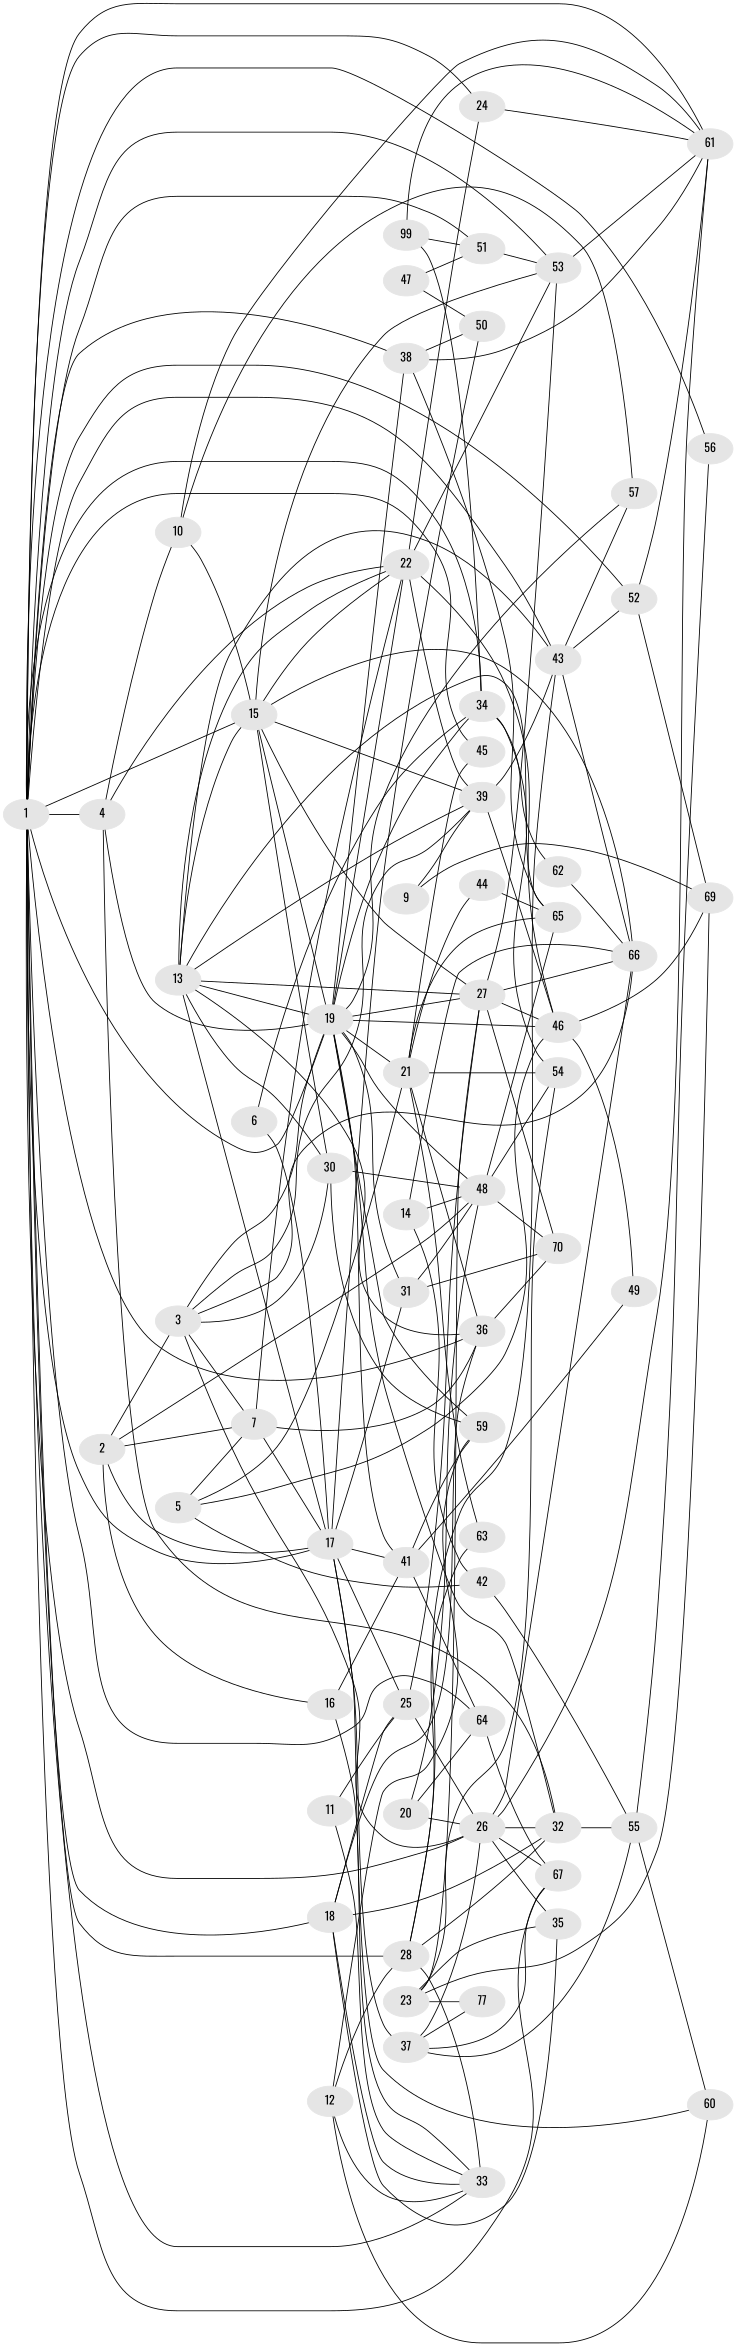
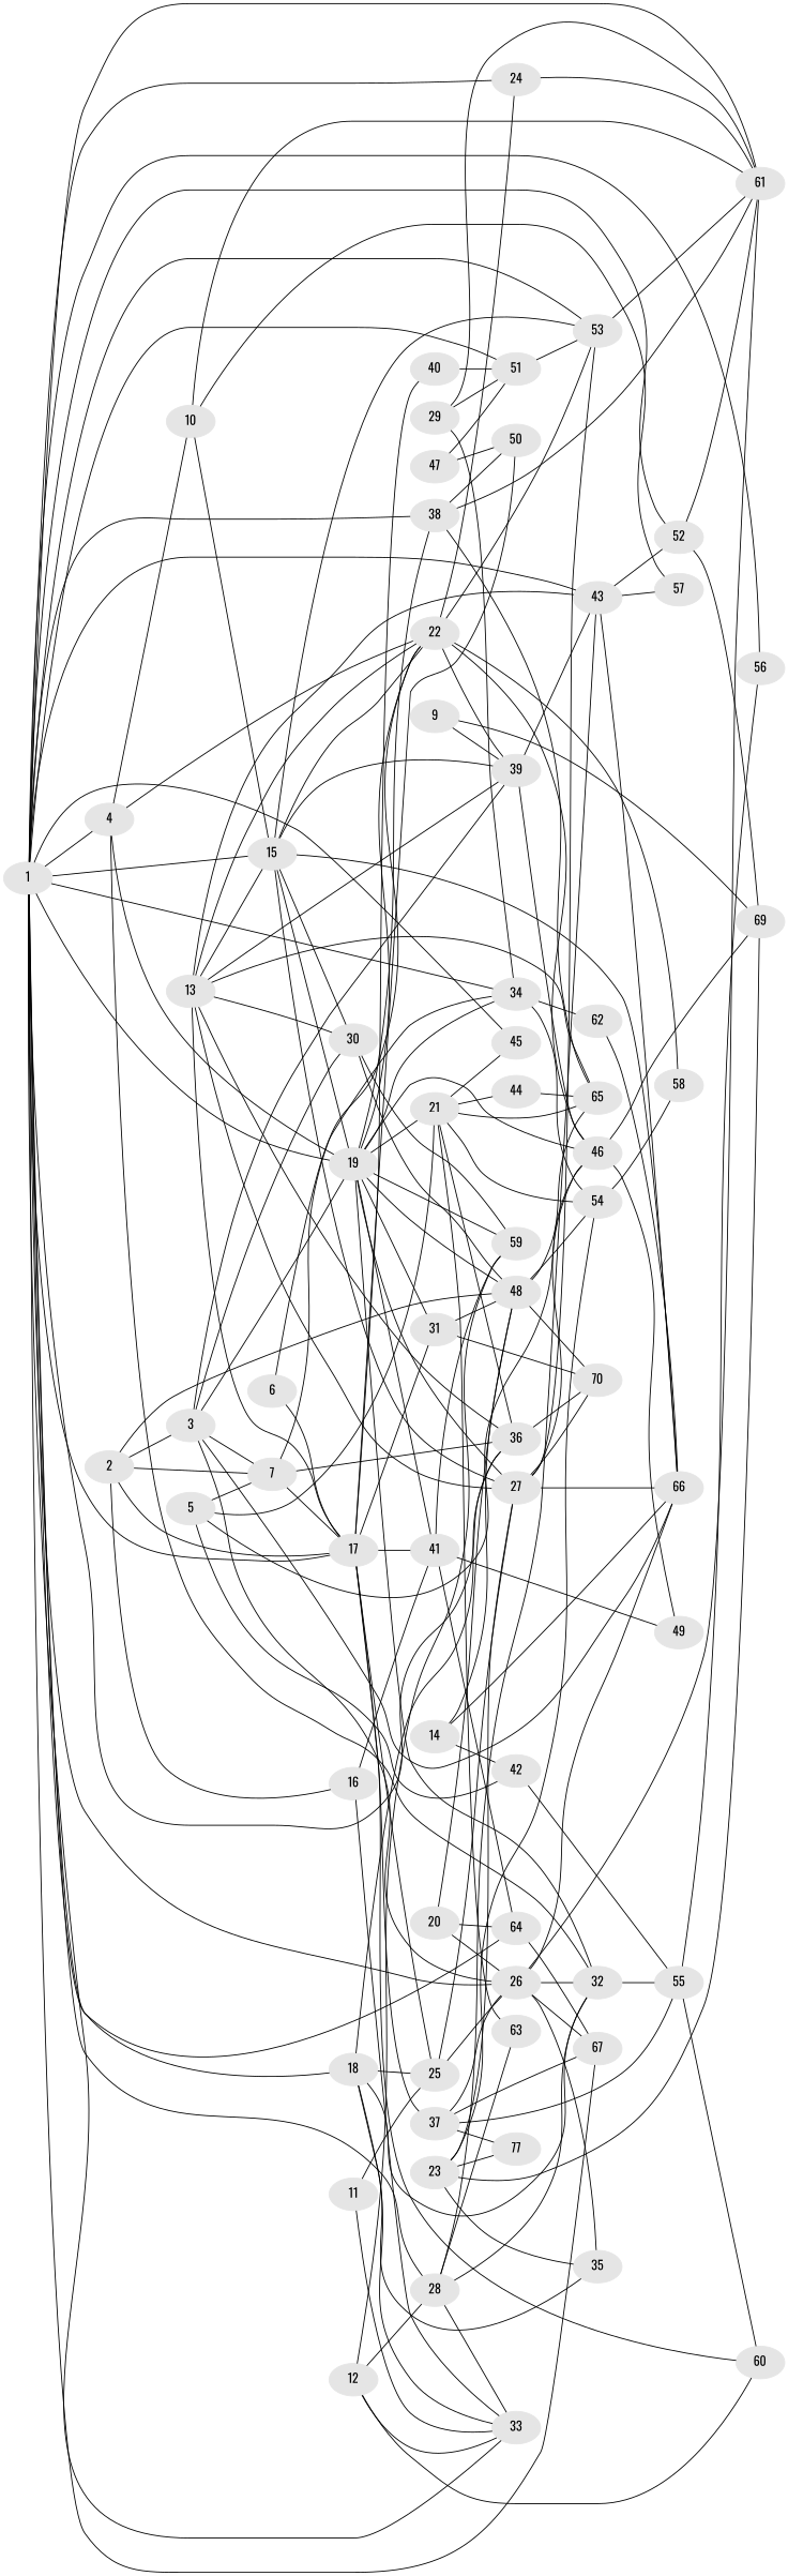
  graph {
    fontname=Oswald
    rankdir=LR
    node [color=gray90 fontname=Oswald style=filled]
    edge [fontname=Oswald weight=1.0]
    1
    4
    15
    17
    18
    19
    24
    26
    28
    33
    34
    36
    38
    43
    45
    51
    52
    53
    56
    61
    64
    67
    10
    22
    32
    30
    39
    66
    27
    25
    60
    41
    31
    37
+   40
    50
    35
    48
    21
    46
    57
    59
    63
    54
    62
    70
    65
    69
    2
    3
    7
    16
+   58
    55
    5
    42
    44
    49
    6
    9
    11
    12
    13
    14
    n65 [label=77]
    20
    23
-   29 [label=99]
+   29
    47
    1 -- 4 [weight=2.0]
    1 -- 15
    1 -- 17
    1 -- 18
    1 -- 19
    1 -- 24
    1 -- 26
    1 -- 28
    1 -- 33 [weight=2.0]
    1 -- 34
    1 -- 36 [weight=2.0]
    1 -- 38
    1 -- 43
    1 -- 45
    1 -- 51
    1 -- 52
    1 -- 53
    1 -- 56
    1 -- 61
    1 -- 64
    1 -- 67
    4 -- 19
    4 -- 10
    4 -- 22
    4 -- 32
    15 -- 19 [weight=2.0]
    15 -- 53
    15 -- 22
    15 -- 30 [weight=2.0]
    15 -- 39 [weight=2.0]
    15 -- 66
    15 -- 27
    17 -- 25
    17 -- 60
    17 -- 41
    17 -- 31
    17 -- 37
+   17 -- 40 [weight=2.0]
    17 -- 50
    18 -- 33
    18 -- 36
    18 -- 32
    18 -- 25
    18 -- 35
    19 -- 34
    19 -- 38
    19 -- 22 [weight=2.0]
    19 -- 32
    19 -- 27
    19 -- 41
    19 -- 31 [weight=2.0]
    19 -- 48
    19 -- 21
    19 -- 46
-   19 -- 57
    19 -- 59
    24 -- 61
    26 -- 61
    26 -- 67
    26 -- 32
    26 -- 66
    26 -- 35
    28 -- 33
    28 -- 43 [weight=2.0]
    28 -- 32
    28 -- 63 [weight=2.0]
    34 -- 54 [weight=2.0]
    34 -- 62
    36 -- 70
    38 -- 61
    38 -- 50
    38 -- 65
    43 -- 52
    43 -- 66
    43 -- 57
    51 -- 53
    52 -- 61
    52 -- 69
    53 -- 61
    64 -- 67
    10 -- 15
    10 -- 61
    10 -- 57
    22 -- 24
    22 -- 53
    22 -- 39
    22 -- 46
+   22 -- 58
    32 -- 55
    30 -- 48
    30 -- 59
    39 -- 43
    39 -- 46
    27 -- 53
    27 -- 66
    27 -- 46
    27 -- 70
    25 -- 26
    25 -- 27
    41 -- 64
    41 -- 59
    41 -- 49
    31 -- 48
    31 -- 70
    37 -- 26
    37 -- 67
    37 -- 55
    37 -- n65
+   40 -- 51
    48 -- 54
    48 -- 70
    48 -- 65 [weight=2.0]
    21 -- 36
    21 -- 45
    21 -- 63 [weight=2.0]
    21 -- 54
    21 -- 65
    21 -- 44
    46 -- 69
    46 -- 49
+   54 -- 58
    62 -- 66
    2 -- 17
    2 -- 48
    2 -- 3
    2 -- 7
    2 -- 16
    3 -- 19
    3 -- 26
    3 -- 30
    3 -- 39
    3 -- 66
    3 -- 7
    7 -- 17
    7 -- 36
    7 -- 22 [weight=3.0]
    16 -- 33
    16 -- 41
    55 -- 56
    55 -- 60
    5 -- 21
    5 -- 46
    5 -- 7
    5 -- 42
    42 -- 55
    44 -- 65
    6 -- 17
    6 -- 34
    9 -- 39
    9 -- 69
    11 -- 33
    11 -- 25
    12 -- 28
    12 -- 33
    12 -- 60
    12 -- 59
    13 -- 15
    13 -- 17 [weight=2.0]
-   13 -- 19
    13 -- 36 [weight=3.0]
    13 -- 43
    13 -- 22
    13 -- 30
    13 -- 39
    13 -- 27
    13 -- 65
    14 -- 66
    14 -- 48
    14 -- 42
    20 -- 26
    20 -- 64
    20 -- 48
    23 -- 27
    23 -- 35
    23 -- 54
    23 -- 69
    23 -- n65
    29 -- 34
    29 -- 51
    29 -- 61
    47 -- 51
    47 -- 50
  }
